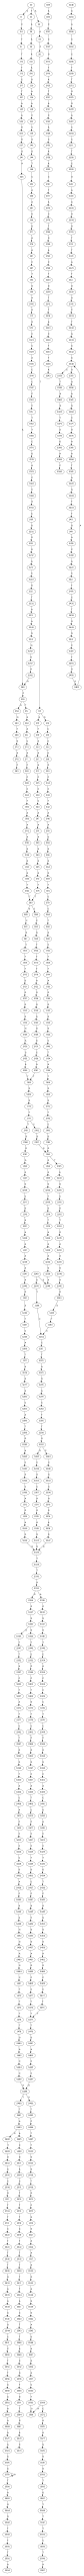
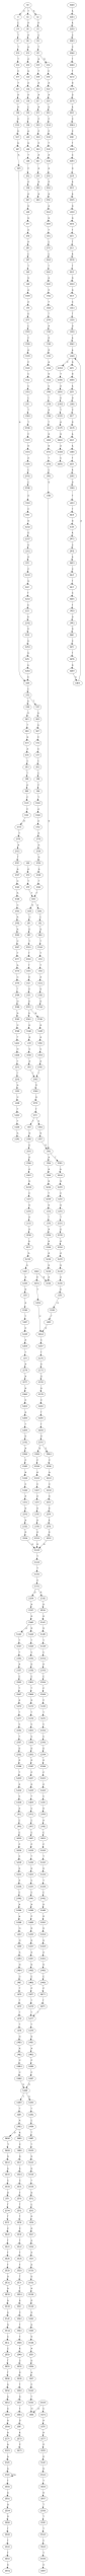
  strict digraph {
    fontname=Inter
    node [fontname=Inter]
    edge [fontname=Inter]
    S0
    S1
    S2
    S3
    S4
    S5
    S6
    S7
    S8
    S9
    S10
    S11
    S12
    S13
    S14
    S15
    S16
    S17
    S18
    S19
    S20
    S21
    S22
    S23
    S24
    S25
    S26
    S27
    S28
    S29
    S30
    S31
    S32
    S33
    S34
    S35
    S36
    S37
    S38
    S39
    S40
    S41
    S42
    S43
    S44
    S45
    S46
    S47
    S48
    S49
    S50
    S51
    S52
    S53
    S54
    S55
    S56
    S57
    S58
    S59
    S60
    S61
    S62
    S63
    S64
    S65
    S66
    S67
    S68
    S69
    S70
    S71
    S72
    S73
    S74
    S75
    S76
    S77
    S78
    S79
    S80
    S81
    S82
    S83
    S84
    S85
    S86
    S87
    S88
    S89
    S90
    S91
    S92
    S93
    S94
    S95
    S96
    S97
    S98
    S99
    S100
    S101
    S102
    S103
    S104
    S105
    S106
    S107
    S108
    S109
    S110
    S111
    S112
    S113
    S114
    S115
    S116
    S117
    S118
    S119
    S120
    S121
    S122
    S123
    S124
    S125
    S126
    S127
    S128
    S129
    S130
    S131
    S132
    S133
    S134
    S135
    S136
    S137
    S138
    S139
    S140
    S141
    S142
    S143
    S144
    S145
    S146
    S147
    S148
    S149
    S150
    S151
    S152
    S153
    S154
    S155
    S156
    S157
    S158
    S159
    S160
    S161
    S162
    S163
    S164
    S165
    S166
    S167
    S168
    S169
    S170
    S171
    S172
    S173
    S174
    S175
    S176
    S177
    S178
    S179
    S180
    S181
    S182
    S183
    S184
    S185
    S186
    S187
    S188
    S189
    S190
    S191
    S192
    S193
    S194
    S195
    S196
    S197
    S198
    S199
    S200
    S201
    S202
    S203
    S204
    S205
    S206
    S207
    S208
    S209
    S210
    S211
    S212
    S213
    S214
    S215
    S216
    S217
    S218
    S219
    S220
    S221
    S222
    S223
    S224
    S225
    S226
    S227
    S228
    S229
    S230
    S231
    S232
    S233
    S234
    S235
    S236
    S237
    S238
    S239
    S240
    S241
    S242
    S243
    S244
    S245
    S246
    S247
    S250
    S251
    S252
    S248
    S253
    S249
    S254
    S255
    S256
    S257
    S258
    S259
    S260
    S261
    S262
    S263
    S264
    S265
    S266
    S267
    S268
    S269
    S270
    S271
    S272
    S273
    S274
    S275
    S276
    S277
    S278
    S279
    S280
    S281
    S282
    S283
    S284
    S285
    S286
    S287
    S288
    S289
    S290
    S291
    S292
    S293
    S294
    S295
    S296
    S297
    S298
    S299
    S300
    S301
    S302
    S303
    S304
    S305
    S306
    S307
    S308
    S309
    S310
    S311
    S312
    S313
    S314
    S315
    S316
    S317
    S318
    S319
    S320
    S321
    S322
    S323
    S324
    S325
    S326
    S327
    S328
    S329
    S330
    S331
    S332
    S333
    S334
    S335
    S336
    S337
    S338
    S339
    S340
    S341
    S342
    S343
    S344
    S345
    S346
    S347
    S348
    S349
    S350
    S351
    S352
    S353
    S354
    S355
    S356
    S357
    S358
    S359
    S360
    S361
    S362
    S363
    S364
    S365
    S366
    S367
    S368
    S369
    S370
    S371
    S372
    S373
    S374
    S375
    S376
    S377
    S378
    S379
    S380
    S381
    S382
    S383
    S384
    S385
    S386
    S387
    S388
    S389
    S390
    S391
    S392
    S393
    S394
    S395
    S396
    S397
    S398
    S399
    S400
    S401
    S402
    S403
    S404
    S405
    S406
    S407
    S408
    S409
    S410
    S411
    S412
    S413
    S414
    S415
    S416
    S417
    S418
    S419
    S420
    S421
    S422
    S423
    S424
    S425
    S426
    S427
    S428
    S429
    S430
    S431
    S432
    S433
    S434
    S435
    S436
    S437
    S438
    S439
    S440
    S441
    S442
    S443
    S444
    S445
    S446
    S447
    S448
    S449
    S450
    S451
    S452
    S453
    S454
    S455
    S456
    S457
    S458
    S459
    S460
    S461
    S462
    S463
    S464
    S465
    S466
    S467
    S468
    S469
    S470
    S471
    S472
    S473
    S474
    S475
    S476
    S477
    S478
    S479
    S480
    S481
    S482
    S483
    S484
    S485
    S486
    S487
    S488
    S489
    S490
    S491
    S492
    S493
    S494
    S495
    S496
    S497
    S498
    S499
    S500
    S501
    S502
    S503
    S504
    S505
    S506
    S507
    S508
    S509
    S510
    S511
    S512
    S513
    S514
    S515
    S516
    S517
    S518
    S519
    S520
    S521
    S522
    S523
    S524
    S525
    S526
    S527
    S528
    S529
    S530
    S531
    S532
    S533
    S534
    S535
    S536
    S537
    S538
    S539
    S540
    S541
    S542
    S543
    S544
    S545
    S546
    S547
    S548
    S549
    S550
    S551
    S552
    S553
    S554
    S555
    S556
    S557
    S558
    S559
    S560
    S561
    S562
    S563
    S564
    S565
    S566
    S567
    S568
    S570
    S571
    S569
    S572
    S573
    S574
    S575
    S576
    S577
    S578
    S579
    S580
    S581
    S582
    S583
    S584
    S585
    S586
    S587
    S588
    S589
    S590
    S591
    S592
    S593
    S594
    S595
    S596
    S597
    S0 -> S1 [label=C]
    S0 -> S2 [label=A]
    S0 -> S3 [label=T]
    S1 -> S4 [label=C]
    S2 -> S5 [label=A]
    S3 -> S6 [label=A]
    S4 -> S7 [label=T]
    S5 -> S8 [label=C]
    S6 -> S9 [label=A]
    S7 -> S10 [label=T]
    S8 -> S11 [label=T]
    S9 -> S12 [label=A]
    S10 -> S13 [label=T]
    S11 -> S14 [label=G]
    S11 -> S15 [label=A]
    S12 -> S16 [label=A]
    S13 -> S17 [label=C]
    S14 -> S18 [label=C]
    S15 -> S19 [label=T]
    S16 -> S20 [label=G]
    S17 -> S21 [label=T]
    S18 -> S22 [label=A]
    S19 -> S23 [label=A]
    S20 -> S24 [label=A]
    S21 -> S25 [label=A]
    S22 -> S26 [label=A]
    S23 -> S27 [label=A]
    S24 -> S28 [label=A]
    S25 -> S29 [label=A]
    S26 -> S30 [label=G]
    S27 -> S31 [label=A]
    S28 -> S32 [label=C]
    S29 -> S33 [label=G]
    S30 -> S34 [label=C]
    S31 -> S35 [label=C]
    S32 -> S36 [label=C]
    S33 -> S37 [label=G]
    S34 -> S38 [label=C]
    S35 -> S39 [label=C]
    S36 -> S40 [label=A]
    S37 -> S41 [label=G]
    S38 -> S42 [label=T]
    S39 -> S43 [label=C]
    S40 -> S44 [label=G]
    S41 -> S45 [label=A]
    S42 -> S46 [label=A]
    S43 -> S47 [label=A]
    S44 -> S48 [label=T]
    S45 -> S49 [label=A]
    S46 -> S50 [label=A]
    S47 -> S51 [label=A]
    S48 -> S52 [label=C]
    S49 -> S53 [label=C]
    S50 -> S54 [label=G]
    S51 -> S55 [label=A]
    S52 -> S56 [label=A]
    S53 -> S57 [label=T]
    S53 -> S58 [label=A]
    S54 -> S59 [label=A]
    S55 -> S60 [label=A]
    S56 -> S61 [label=A]
    S57 -> S62 [label=A]
    S58 -> S63 [label=G]
    S59 -> S64 [label=A]
-   S60 -> S65 [label=A]
    S61 -> S66 [label=G]
    S62 -> S67 [label=A]
    S63 -> S68 [label=T]
    S64 -> S69 [label=G]
    S65 -> S70 [label=A]
    S66 -> S71 [label=G]
    S67 -> S72 [label=C]
    S68 -> S73 [label=G]
    S69 -> S74 [label=T]
    S70 -> S75 [label=T]
    S71 -> S76 [label=A]
    S72 -> S77 [label=A]
    S73 -> S78 [label=A]
    S74 -> S79 [label=C]
    S75 -> S80 [label=T]
    S76 -> S81 [label=A]
    S77 -> S82 [label=C]
    S78 -> S83 [label=C]
    S79 -> S84 [label=C]
    S80 -> S85 [label=G]
    S80 -> S86 [label=C]
    S81 -> S87 [label=C]
    S82 -> S88 [label=C]
+   S83 -> S89 [label=T]
    S84 -> S90 [label=T]
    S85 -> S91 [label=C]
    S86 -> S92 [label=C]
    S87 -> S93 [label=T]
    S88 -> S94 [label=C]
    S89 -> S95 [label=A]
    S90 -> S96 [label=A]
    S91 -> S97 [label=G]
    S92 -> S98 [label=G]
    S93 -> S99 [label=G]
    S94 -> S100 [label=T]
    S95 -> S101 [label=C]
    S96 -> S102 [label=C]
    S97 -> S103 [label=T]
    S98 -> S104 [label=T]
    S99 -> S105 [label=A]
    S100 -> S106 [label=A]
    S101 -> S107 [label=C]
    S102 -> S108 [label=T]
    S103 -> S109 [label=T]
    S104 -> S110 [label=T]
    S105 -> S111 [label=A]
    S106 -> S112 [label=A]
    S107 -> S113 [label=G]
    S108 -> S114 [label=T]
    S109 -> S115 [label=T]
    S110 -> S116 [label=T]
    S111 -> S117 [label=G]
    S112 -> S118 [label=A]
    S113 -> S119 [label=T]
    S114 -> S120 [label=A]
    S115 -> S121 [label=G]
    S116 -> S122 [label=A]
    S117 -> S123 [label=C]
    S118 -> S124 [label=A]
    S119 -> S125 [label=A]
    S120 -> S126 [label=G]
    S121 -> S127 [label=G]
    S122 -> S128 [label=G]
    S123 -> S129 [label=C]
    S124 -> S130 [label=A]
    S125 -> S131 [label=T]
    S126 -> S132 [label=G]
    S127 -> S133 [label=G]
    S128 -> S134 [label=G]
    S129 -> S135 [label=A]
    S130 -> S136 [label=A]
    S131 -> S137 [label=A]
    S132 -> S138 [label=A]
    S133 -> S139 [label=A]
-   S134 -> S140 [label=A]
+   S133 -> S140 [label=A]
    S135 -> S141 [label=C]
    S136 -> S142 [label=T]
    S137 -> S143 [label=C]
    S138 -> S144 [label=G]
    S139 -> S145 [label=G]
    S140 -> S146 [label=G]
    S141 -> S147 [label=C]
    S142 -> S80 [label=T]
    S143 -> S148 [label=A]
    S144 -> S149 [label=C]
    S145 -> S150 [label=A]
    S146 -> S151 [label=A]
    S147 -> S152 [label=C]
    S148 -> S153 [label=C]
    S149 -> S154 [label=T]
    S150 -> S155 [label=C]
    S151 -> S156 [label=C]
    S152 -> S157 [label=C]
    S153 -> S158 [label=A]
    S154 -> S159 [label=A]
    S155 -> S160 [label=A]
    S156 -> S161 [label=A]
    S157 -> S162 [label=T]
    S158 -> S163 [label=A]
    S159 -> S164 [label=T]
    S160 -> S165 [label=T]
    S161 -> S165 [label=T]
    S162 -> S166 [label=T]
    S163 -> S167 [label=C]
    S164 -> S168 [label=G]
    S165 -> S169 [label=G]
    S166 -> S170 [label=C]
    S167 -> S171 [label=T]
    S168 -> S172 [label=G]
    S169 -> S173 [label=G]
    S170 -> S174 [label=G]
    S171 -> S175 [label=A]
    S172 -> S176 [label=T]
    S173 -> S177 [label=T]
    S174 -> S178 [label=A]
    S175 -> S179 [label=C]
    S176 -> S180 [label=C]
    S177 -> S181 [label=T]
    S177 -> S182 [label=C]
    S178 -> S183 [label=C]
    S179 -> S184 [label=T]
    S180 -> S185 [label=G]
    S181 -> S186 [label=G]
    S182 -> S187 [label=G]
    S183 -> S188 [label=C]
    S184 -> S189 [label=G]
    S185 -> S190 [label=G]
    S186 -> S191 [label=G]
    S187 -> S190 [label=G]
    S188 -> S192 [label=A]
    S189 -> S193 [label=A]
    S190 -> S194 [label=A]
    S190 -> S195 [label=T]
    S191 -> S196 [label=A]
    S192 -> S197 [label=C]
    S193 -> S198 [label=C]
    S194 -> S199 [label=A]
    S195 -> S200 [label=A]
    S196 -> S201 [label=A]
    S197 -> S202 [label=G]
    S198 -> S203 [label=T]
    S199 -> S204 [label=G]
    S200 -> S205 [label=G]
    S201 -> S206 [label=G]
    S202 -> S207 [label=G]
    S203 -> S208 [label=G]
    S204 -> S209 [label=T]
    S205 -> S210 [label=C]
    S206 -> S211 [label=C]
    S207 -> S212 [label=G]
    S208 -> S213 [label=T]
    S209 -> S214 [label=G]
    S210 -> S215 [label=G]
    S211 -> S216 [label=G]
    S212 -> S217 [label=A]
    S213 -> S218 [label=T]
    S214 -> S219 [label=T]
    S215 -> S220 [label=T]
    S216 -> S221 [label=A]
    S217 -> S222 [label=C]
    S218 -> S223 [label=A]
    S219 -> S224 [label=A]
    S220 -> S225 [label=G]
    S221 -> S226 [label=A]
    S222 -> S227 [label=G]
    S223 -> S228 [label=C]
    S224 -> S229 [label=A]
    S225 -> S230 [label=A]
    S226 -> S231 [label=A]
    S227 -> S232 [label=T]
    S228 -> S233 [label=T]
    S229 -> S234 [label=A]
    S230 -> S235 [label=A]
    S231 -> S236 [label=A]
    S232 -> S237 [label=A]
    S233 -> S238 [label=T]
    S234 -> S239 [label=G]
    S235 -> S240 [label=G]
    S236 -> S241 [label=A]
    S237 -> S242 [label=A]
    S238 -> S243 [label=A]
    S239 -> S244 [label=A]
    S240 -> S245 [label=A]
    S241 -> S246 [label=A]
    S242 -> S247 [label=G]
    S245 -> S250 [label=G]
    S246 -> S251 [label=G]
    S247 -> S252 [label=G]
    S250 -> S255 [label=G]
    S251 -> S256 [label=A]
    S252 -> S257 [label=G]
    S248 -> S253 [label=A]
    S253 -> S258 [label=A]
    S249 -> S244 [label=G]
    S249 -> S254 [label=G]
    S254 -> S259 [label=T]
    S255 -> S260 [label=T]
    S256 -> S261 [label=T]
    S257 -> S262 [label=A]
    S258 -> S263 [label=C]
    S259 -> S264 [label=C]
    S260 -> S264 [label=C]
    S261 -> S265 [label=C]
    S262 -> S49 [label=A]
    S263 -> S266 [label=C]
    S264 -> S267 [label=C]
    S265 -> S268 [label=A]
    S266 -> S269 [label=T]
    S267 -> S270 [label=T]
    S268 -> S271 [label=T]
    S269 -> S272 [label=T]
    S270 -> S273 [label=A]
    S271 -> S274 [label=A]
    S272 -> S275 [label=G]
    S273 -> S276 [label=G]
    S274 -> S277 [label=A]
    S275 -> S278 [label=G]
    S276 -> S279 [label=A]
    S277 -> S280 [label=A]
    S278 -> S281 [label=A]
    S279 -> S282 [label=C]
    S280 -> S283 [label=C]
    S281 -> S284 [label=C]
    S282 -> S285 [label=T]
    S283 -> S286 [label=A]
    S284 -> S287 [label=C]
    S285 -> S288 [label=T]
    S286 -> S289 [label=T]
    S287 -> S290 [label=T]
    S288 -> S291 [label=G]
    S289 -> S292 [label=G]
    S290 -> S293 [label=C]
    S291 -> S294 [label=C]
    S291 -> S295 [label=G]
    S292 -> S296 [label=A]
    S293 -> S297 [label=G]
    S294 -> S298 [label=C]
    S295 -> S299 [label=C]
    S296 -> S300 [label=C]
    S297 -> S301 [label=A]
    S298 -> S302 [label=A]
    S299 -> S303 [label=A]
    S300 -> S304 [label=A]
    S301 -> S305 [label=A]
    S302 -> S306 [label=C]
    S303 -> S307 [label=C]
    S304 -> S308 [label=C]
    S305 -> S309 [label=G]
    S306 -> S310 [label=A]
    S307 -> S311 [label=A]
    S308 -> S312 [label=A]
    S309 -> S313 [label=G]
    S310 -> S314 [label=G]
    S311 -> S315 [label=G]
    S312 -> S316 [label=G]
    S313 -> S317 [label=T]
    S314 -> S318 [label=A]
    S315 -> S319 [label=A]
    S316 -> S320 [label=A]
    S317 -> S321 [label=T]
    S318 -> S322 [label=G]
    S319 -> S323 [label=G]
    S320 -> S324 [label=G]
    S321 -> S325 [label=A]
    S322 -> S326 [label=G]
    S323 -> S326 [label=G]
    S324 -> S326 [label=G]
    S325 -> S327 [label=T]
    S326 -> S328 [label=T]
    S327 -> S329 [label=G]
    S328 -> S330 [label=T]
    S329 -> S331 [label=G]
    S330 -> S332 [label=A]
    S331 -> S333 [label=C]
    S332 -> S334 [label=G]
    S332 -> S335 [label=A]
    S333 -> S336 [label=T]
    S334 -> S337 [label=A]
    S335 -> S338 [label=A]
    S336 -> S339 [label=G]
    S337 -> S340 [label=G]
    S338 -> S341 [label=G]
    S339 -> S342 [label=A]
    S340 -> S343 [label=A]
    S340 -> S344 [label=G]
    S341 -> S345 [label=G]
    S342 -> S346 [label=A]
    S343 -> S347 [label=T]
    S344 -> S348 [label=T]
    S345 -> S349 [label=T]
    S346 -> S350 [label=C]
    S346 -> S351 [label=G]
    S347 -> S352 [label=T]
    S348 -> S353 [label=C]
    S349 -> S354 [label=C]
    S350 -> S355 [label=T]
    S351 -> S356 [label=G]
    S352 -> S357 [label=A]
    S353 -> S358 [label=G]
    S354 -> S359 [label=A]
    S355 -> S360 [label=A]
    S356 -> S361 [label=A]
    S357 -> S362 [label=C]
    S358 -> S363 [label=C]
    S359 -> S364 [label=C]
    S360 -> S365 [label=G]
    S361 -> S366 [label=G]
    S362 -> S367 [label=T]
    S363 -> S368 [label=T]
    S364 -> S369 [label=C]
    S365 -> S370 [label=T]
    S366 -> S371 [label=C]
    S367 -> S372 [label=A]
    S368 -> S373 [label=G]
    S369 -> S374 [label=C]
    S370 -> S375 [label=A]
    S371 -> S376 [label=G]
    S372 -> S377 [label=T]
    S373 -> S378 [label=T]
    S374 -> S379 [label=T]
    S375 -> S380 [label=G]
    S376 -> S381 [label=A]
    S377 -> S382 [label=C]
    S378 -> S383 [label=C]
    S379 -> S384 [label=C]
    S380 -> S385 [label=A]
    S381 -> S386 [label=A]
    S382 -> S387 [label=T]
    S383 -> S388 [label=C]
    S384 -> S389 [label=C]
    S385 -> S390 [label=C]
    S386 -> S391 [label=T]
    S387 -> S392 [label=G]
    S388 -> S393 [label=G]
    S389 -> S394 [label=G]
    S391 -> S395 [label=A]
    S392 -> S396 [label=G]
    S393 -> S397 [label=G]
    S394 -> S398 [label=G]
    S395 -> S399 [label=G]
    S396 -> S400 [label=T]
    S397 -> S401 [label=C]
    S398 -> S402 [label=C]
    S399 -> S403 [label=T]
    S400 -> S404 [label=A]
    S401 -> S405 [label=A]
    S402 -> S406 [label=A]
    S403 -> S407 [label=T]
    S404 -> S408 [label=C]
    S405 -> S409 [label=T]
    S406 -> S410 [label=C]
    S407 -> S411 [label=G]
    S408 -> S412 [label=A]
    S409 -> S413 [label=C]
    S410 -> S414 [label=G]
    S411 -> S415 [label=A]
    S412 -> S416 [label=C]
    S413 -> S417 [label=C]
    S414 -> S418 [label=A]
    S415 -> S419 [label=C]
    S416 -> S420 [label=C]
    S417 -> S421 [label=C]
    S418 -> S422 [label=C]
    S419 -> S423 [label=A]
    S420 -> S424 [label=C]
    S421 -> S425 [label=C]
    S422 -> S426 [label=C]
    S423 -> S427 [label=C]
    S424 -> S428 [label=C]
    S425 -> S429 [label=T]
    S426 -> S430 [label=T]
    S427 -> S431 [label=T]
    S428 -> S432 [label=G]
    S429 -> S433 [label=G]
    S430 -> S434 [label=G]
    S431 -> S435 [label=C]
    S432 -> S436 [label=A]
    S433 -> S437 [label=C]
    S434 -> S438 [label=T]
    S435 -> S439 [label=T]
    S436 -> S440 [label=C]
    S437 -> S441 [label=C]
    S438 -> S442 [label=C]
    S439 -> S443 [label=G]
    S440 -> S444 [label=A]
    S441 -> S445 [label=A]
    S442 -> S446 [label=A]
    S443 -> S447 [label=G]
    S444 -> S448 [label=A]
    S445 -> S449 [label=C]
    S446 -> S450 [label=G]
    S447 -> S451 [label=C]
    S448 -> S452 [label=G]
    S449 -> S453 [label=G]
    S450 -> S454 [label=G]
    S451 -> S455 [label=T]
    S452 -> S456 [label=G]
    S453 -> S457 [label=G]
    S454 -> S458 [label=G]
    S455 -> S459 [label=G]
    S456 -> S460 [label=A]
    S457 -> S461 [label=A]
    S458 -> S462 [label=A]
    S459 -> S463 [label=A]
    S460 -> S464 [label=G]
    S461 -> S465 [label=G]
    S462 -> S466 [label=G]
    S463 -> S346 [label=A]
    S464 -> S467 [label=C]
    S465 -> S468 [label=C]
    S466 -> S469 [label=C]
    S467 -> S470 [label=T]
    S468 -> S471 [label=C]
    S469 -> S472 [label=C]
    S470 -> S473 [label=T]
    S471 -> S474 [label=T]
    S472 -> S475 [label=T]
    S473 -> S476 [label=T]
    S474 -> S477 [label=T]
    S475 -> S477 [label=T]
    S476 -> S478 [label=T]
    S477 -> S479 [label=T]
    S478 -> S480 [label=G]
    S479 -> S481 [label=G]
    S480 -> S482 [label=A]
    S481 -> S483 [label=A]
    S482 -> S484 [label=C]
    S483 -> S485 [label=C]
    S484 -> S486 [label=C]
    S485 -> S487 [label=C]
    S486 -> S488 [label=G]
    S487 -> S488 [label=G]
    S488 -> S489 [label=T]
    S488 -> S490 [label=G]
    S489 -> S491 [label=T]
    S490 -> S492 [label=T]
    S491 -> S493 [label=A]
    S492 -> S494 [label=C]
    S493 -> S495 [label=A]
    S493 -> S496 [label=G]
    S494 -> S497 [label=T]
    S495 -> S498 [label=C]
    S496 -> S499 [label=T]
    S497 -> S500 [label=T]
    S498 -> S501 [label=G]
    S499 -> S502 [label=G]
    S500 -> S503 [label=G]
    S501 -> S504 [label=A]
    S502 -> S505 [label=A]
    S503 -> S506 [label=G]
    S504 -> S507 [label=C]
    S505 -> S508 [label=C]
    S506 -> S509 [label=T]
    S507 -> S510 [label=T]
    S508 -> S511 [label=G]
    S509 -> S512 [label=G]
    S510 -> S513 [label=T]
    S511 -> S514 [label=T]
    S512 -> S515 [label=C]
    S513 -> S516 [label=T]
    S514 -> S517 [label=T]
    S515 -> S518 [label=G]
    S516 -> S519 [label=C]
    S517 -> S520 [label=C]
    S518 -> S521 [label=G]
    S519 -> S522 [label=T]
    S520 -> S523 [label=T]
    S521 -> S524 [label=A]
    S522 -> S525 [label=T]
    S523 -> S526 [label=T]
    S524 -> S527 [label=A]
    S525 -> S528 [label=T]
    S526 -> S529 [label=T]
    S527 -> S530 [label=A]
    S528 -> S531 [label=T]
    S529 -> S532 [label=G]
    S530 -> S533 [label=G]
    S531 -> S534 [label=T]
    S532 -> S535 [label=A]
    S533 -> S536 [label=A]
    S534 -> S537 [label=A]
    S535 -> S538 [label=A]
    S536 -> S539 [label=G]
    S537 -> S540 [label=C]
    S538 -> S541 [label=A]
    S539 -> S542 [label=G]
    S540 -> S543 [label=T]
    S541 -> S544 [label=G]
    S542 -> S545 [label=A]
    S543 -> S546 [label=T]
    S544 -> S547 [label=C]
    S545 -> S548 [label=G]
    S546 -> S549 [label=A]
    S547 -> S550 [label=C]
    S548 -> S551 [label=A]
    S549 -> S552 [label=C]
    S550 -> S553 [label=T]
    S551 -> S554 [label=G]
    S552 -> S555 [label=G]
    S553 -> S556 [label=T]
    S554 -> S557 [label=A]
    S555 -> S558 [label=T]
    S556 -> S559 [label=A]
    S557 -> S560 [label=C]
    S558 -> S561 [label=G]
    S559 -> S562 [label=A]
    S560 -> S563 [label=T]
    S561 -> S564 [label=T]
    S562 -> S565 [label=A]
    S563 -> S566 [label=G]
    S564 -> S567 [label=G]
    S565 -> S568 [label=A]
    S567 -> S570 [label=A]
    S568 -> S571 [label=A]
    S570 -> S573 [label=C]
    S571 -> S574 [label=A]
    S569 -> S566 [label=A]
    S569 -> S572 [label=C]
    S572 -> S575 [label=A]
    S574 -> S576 [label=A]
    S575 -> S577 [label=A]
    S576 -> S578 [label=A]
    S577 -> S579 [label=G]
    S578 -> S578 [label=A]
    S578 -> S580 [label=T]
    S579 -> S581 [label=G]
    S580 -> S582 [label=A]
    S581 -> S583 [label=G]
    S582 -> S584 [label=G]
    S583 -> S585 [label=T]
    S584 -> S586 [label=G]
    S585 -> S587 [label=G]
    S586 -> S588 [label=T]
    S587 -> S589 [label=T]
    S588 -> S590 [label=T]
    S589 -> S591 [label=T]
    S590 -> S592 [label=T]
    S591 -> S593 [label=T]
    S592 -> S594 [label=A]
    S593 -> S595 [label=C]
    S595 -> S596 [label=T]
    S596 -> S597 [label=A]
  }
